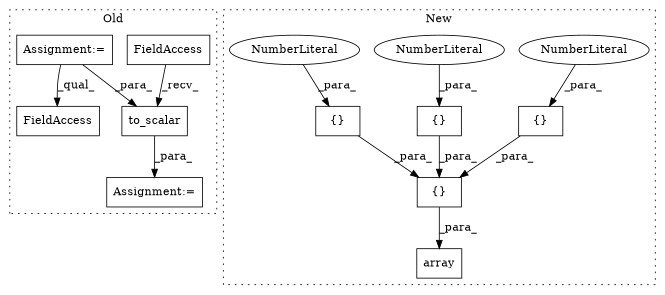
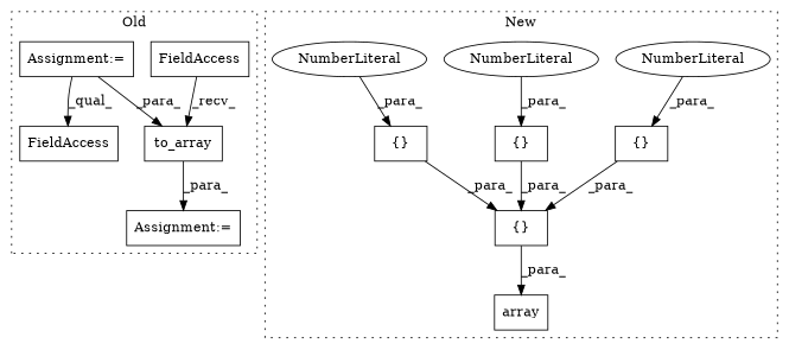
  digraph {
    node [a=4 l="1,1" shape=box]
-   n1 [a=32 l="10,1" label=to_scalar s="1229,1247"]
+   n1 [a=32 l="10,1" label=to_array s="1229,1247"]
    n2 [a=22 l=12 label=FieldAccess s=1216]
    n3 [a=7 l=1 label="Assignment:=" s=1215]
    n4 [a=7 l=9 label="Assignment:=" s=1008]
    n5 [a=22 l=24 label=FieldAccess s=1160]
    n6 [label="{}" s="1243,1263"]
    n7 [a=32 l="6,1" label=array s="1224,1264"]
    n8 [label="{}" s="1244,1248"]
    n9 [a=34 l=3 label=NumberLiteral s=1245 shape=ellipse]
    n10 [label="{}" s="1250,1255"]
    n11 [a=34 l=4 label=NumberLiteral s=1251 shape=ellipse]
    n12 [label="{}" s="1257,1262"]
    n13 [a=34 l=4 label=NumberLiteral s=1258 shape=ellipse]
    subgraph cluster_1 {
      label=Old
      style=dotted
      n1
      n2
      n3
      n4
      n5
    }
    subgraph cluster_2 {
      label=New
      style=dotted
      n6
      n7
      n8
      n9
      n10
      n11
      n12
      n13
    }
    n1 -> n3 [label=_para_]
    n2 -> n1 [label=_recv_]
    n4 -> n1 [label=_para_]
    n4 -> n5 [label=_qual_]
    n6 -> n7 [label=_para_]
    n8 -> n6 [label=_para_]
    n9 -> n8 [label=_para_]
    n10 -> n6 [label=_para_]
    n11 -> n10 [label=_para_]
    n12 -> n6 [label=_para_]
    n13 -> n12 [label=_para_]
  }
